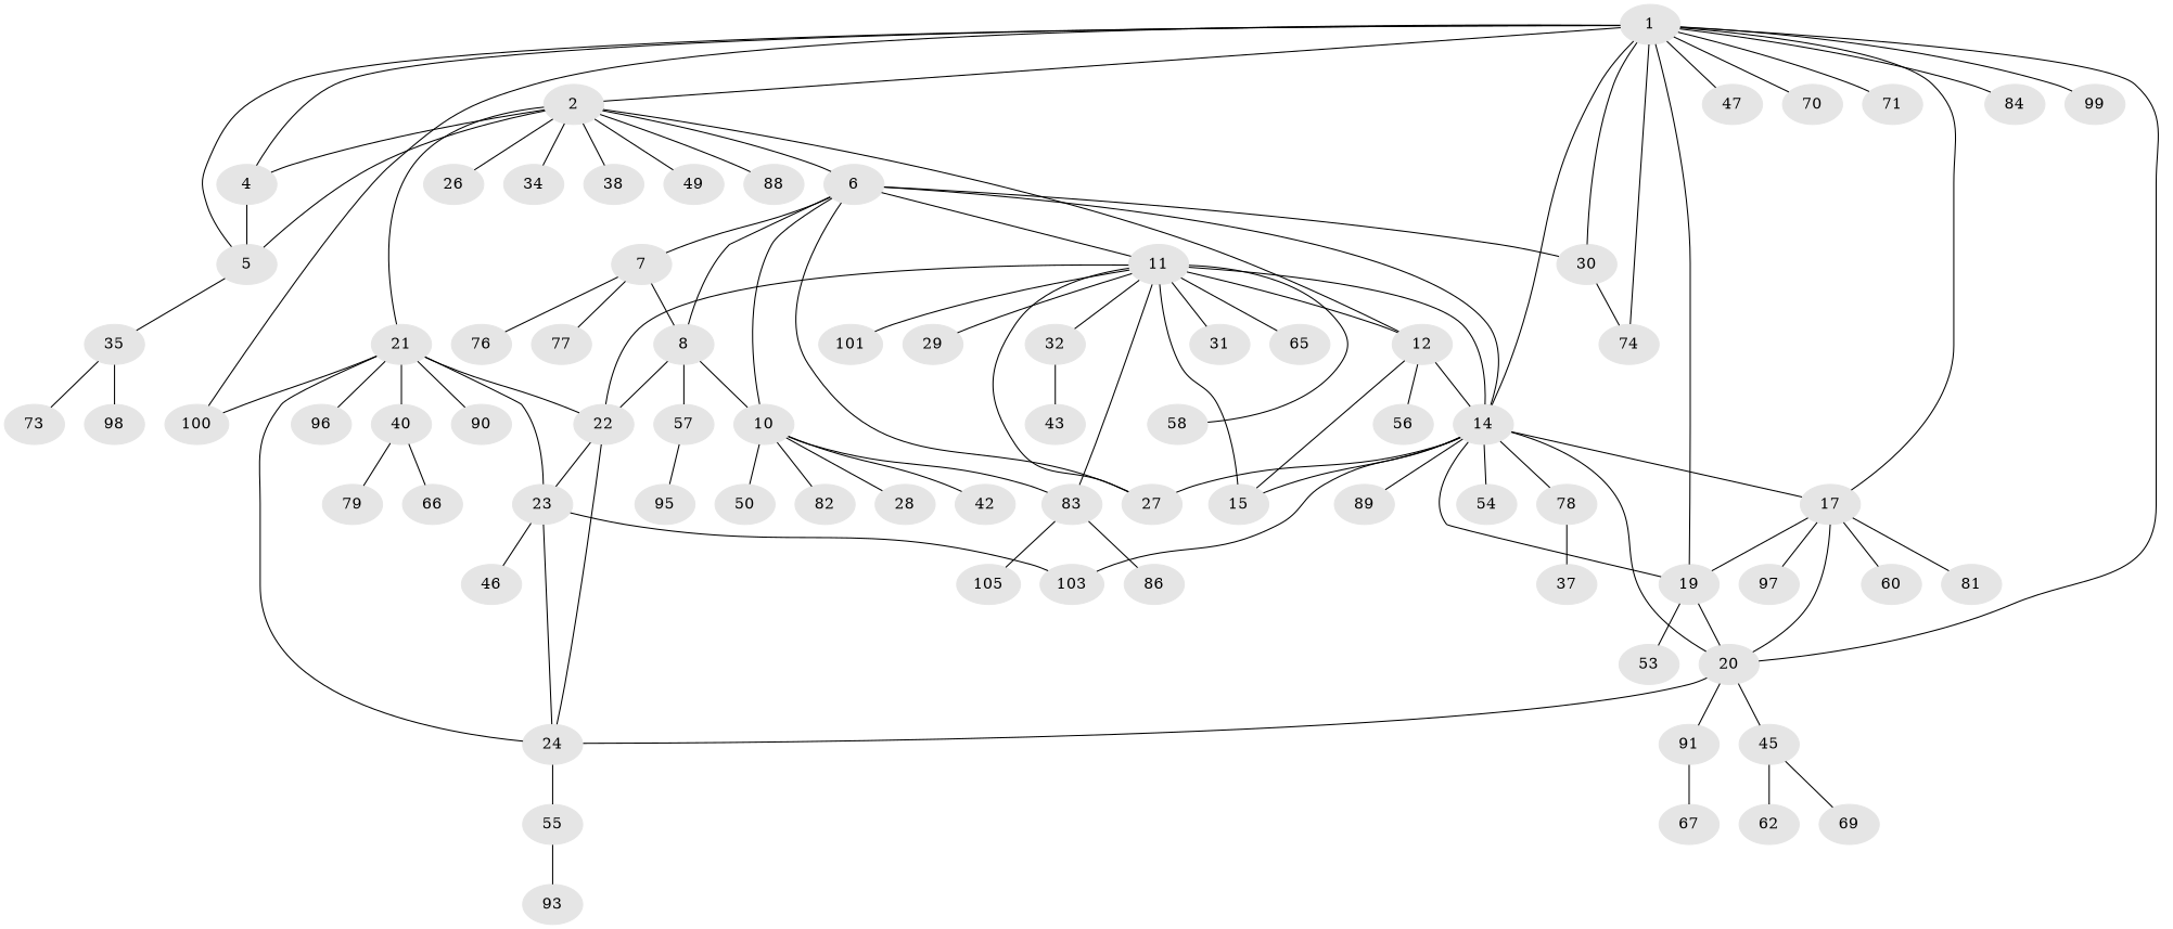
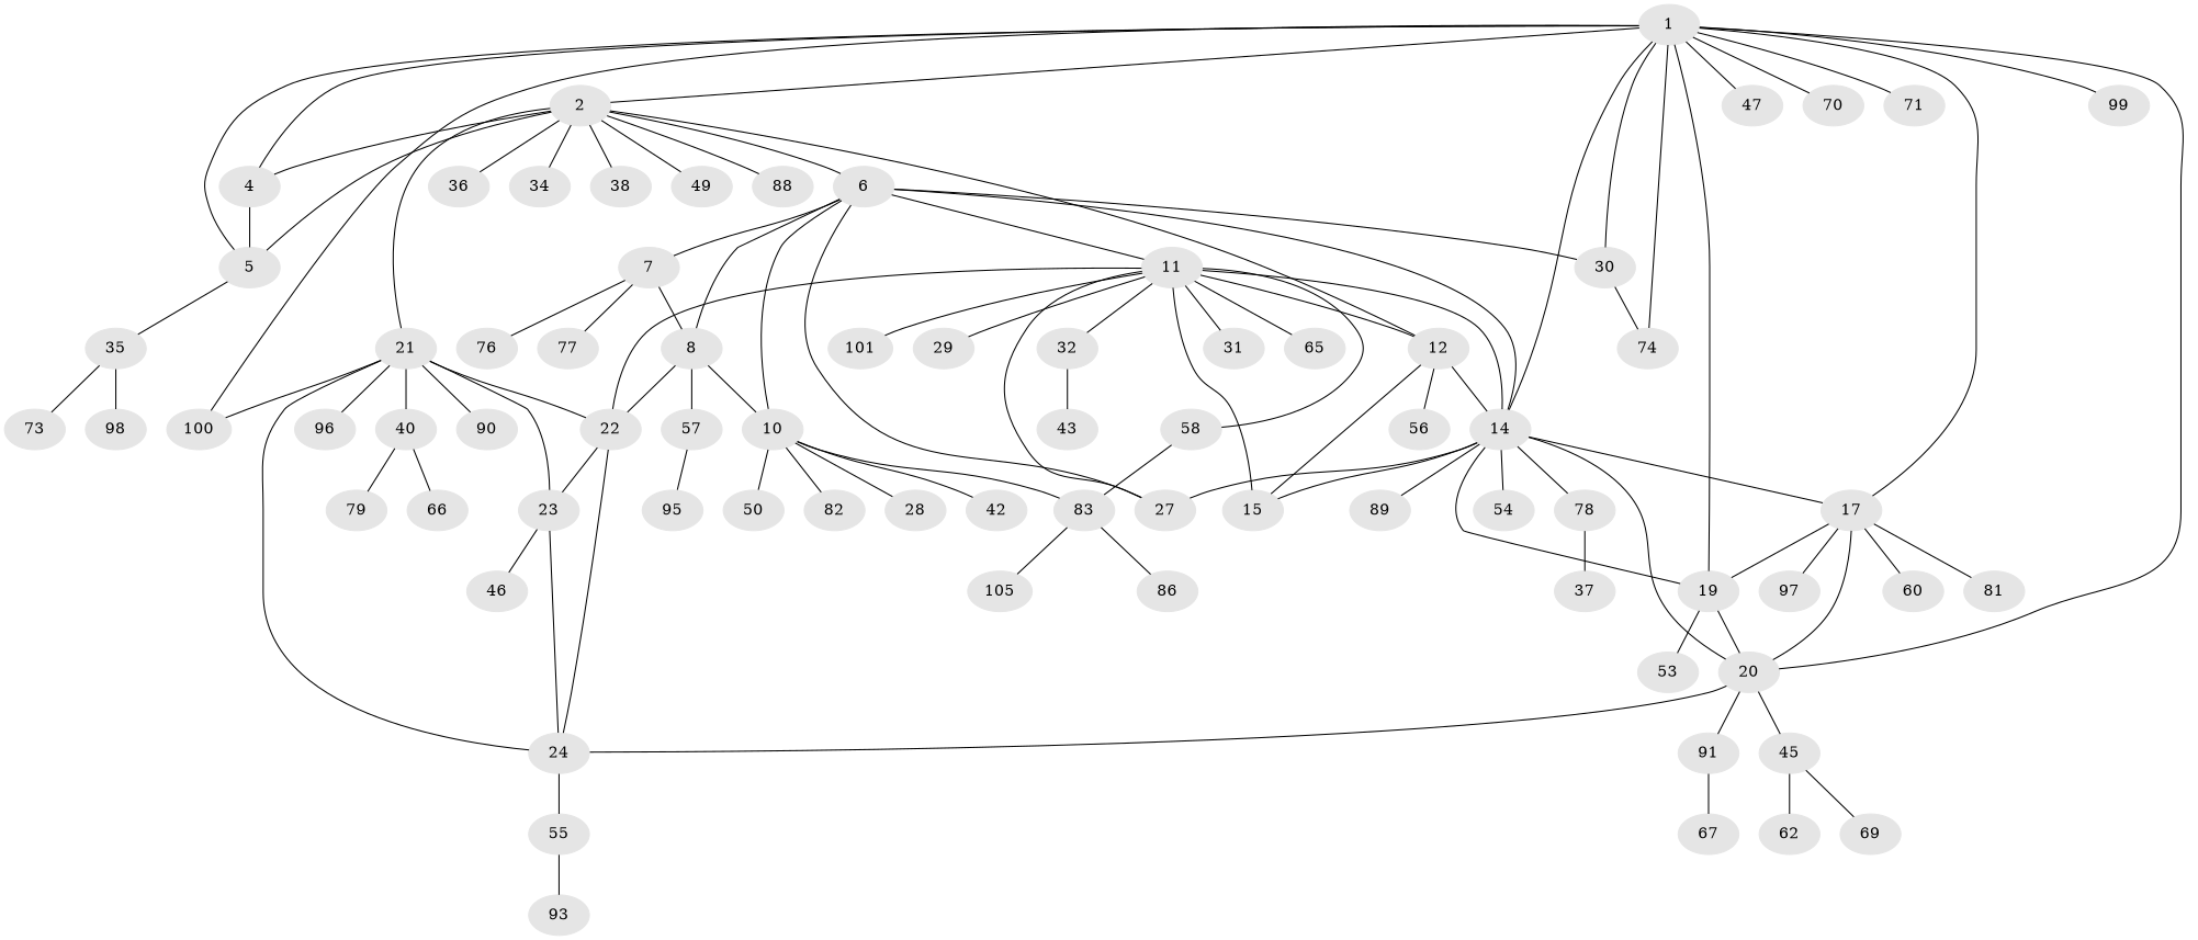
  graph {
    node [color=gray90 style=filled]
    1 [super="+18"]
    2 [super="+3"]
    4 [super="+75"]
    5 [super="+102"]
    14 [super="+16"]
    17 [super="+48"]
    19 [super="+36"]
    20 [super="+63"]
    30 [super="+59"]
    47
    70
    71
    74
-   84
    99
    100
    6
    12 [super="+39"]
    21 [super="+44"]
-   26
+   26 [label=36]
    34 [super="+72"]
    38 [super="+41"]
    49
    88
    35 [super="+87"]
    27 [super="+94"]
    15 [super="+33"]
    54
    78 [super="+91"]
    89
-   103
    60
    81
    97
    53
    24
    45
    n38 [label=91]
    7 [super="+104"]
    8 [super="+9"]
    10 [super="+68"]
    11 [super="+13"]
    56 [super="+64"]
    22
    23 [super="+25"]
    40 [super="+52"]
    90
    96
    73
    98
    76
    77
    57
    28 [super="+61"]
    42
    50
    82
    83 [super="+92"]
    29
    31
    32 [super="+106"]
    58
    65
    101
    95
    86
    105
    43
    37
    55 [super="+85"]
    62
    69
    67
    46
    66
    79
    93
    1 -- 2 [weight=2]
    1 -- 4
    1 -- 5
    1 -- 14
    1 -- 17
    1 -- 19
    1 -- 20
    1 -- 30
    1 -- 47
    1 -- 70
    1 -- 71
    1 -- 74
-   1 -- 84
    1 -- 99
    1 -- 100
    2 -- 4 [weight=2]
    2 -- 5 [weight=2]
    2 -- 6
    2 -- 12
    2 -- 21
    2 -- 26
    2 -- 34
    2 -- 38
    2 -- 49
    2 -- 88
    4 -- 5
    5 -- 35
    14 -- 17
    14 -- 19
    14 -- 20
    14 -- 27
    14 -- 15
    14 -- 54
    14 -- 78
    14 -- 89
-   14 -- 103
    17 -- 19
    17 -- 20
    17 -- 60
    17 -- 81
    17 -- 97
    19 -- 20
    19 -- 53
    20 -- 24
    20 -- 45
    20 -- n38
    30 -- 74
    6 -- 14
    6 -- 30
    6 -- 27
    6 -- 7
    6 -- 8 [weight=2]
    6 -- 10
    6 -- 11
    12 -- 14
    12 -- 15
    12 -- 56
    21 -- 100
    21 -- 24
    21 -- 22
    21 -- 23 [weight=2]
    21 -- 40
    21 -- 90
    21 -- 96
    35 -- 73
    35 -- 98
    78 -- 37
    24 -- 55
    45 -- 62
    45 -- 69
    n38 -- 67
    7 -- 8 [weight=2]
    7 -- 76
    7 -- 77
    8 -- 10 [weight=2]
    8 -- 22
    8 -- 57
    10 -- 28
    10 -- 42
    10 -- 50
    10 -- 82
    10 -- 83
    11 -- 14 [weight=2]
    11 -- 12 [weight=2]
    11 -- 27
    11 -- 15 [weight=2]
    11 -- 22
-   11 -- 83
+   58 -- 83
    11 -- 29
    11 -- 31
    11 -- 32
    11 -- 58
    11 -- 65
    11 -- 101
    22 -- 24
    22 -- 23 [weight=2]
-   23 -- 103
    23 -- 24 [weight=2]
    23 -- 46
    40 -- 66
    40 -- 79
    57 -- 95
    83 -- 86
    83 -- 105
    32 -- 43
    55 -- 93
  }
